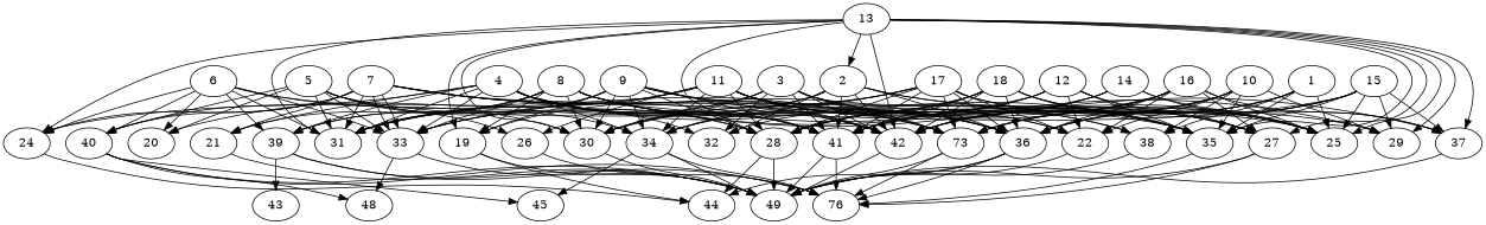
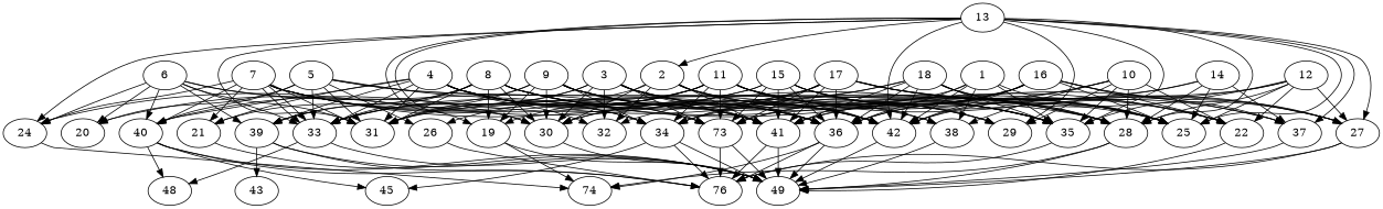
  digraph {
    node [alpha=0.14]
    1 [alpha=0.13 expect_size=28870935477140816]
    n2 [alpha=0.03 expect_size=2353840990417957421056 label=73]
    25 [alpha=0.12 expect_size=19847223051380528]
    35 [alpha=0.19 expect_size=222529489842514952192]
    36 [alpha=0.04 expect_size=221100883957987776]
    38 [alpha=0.10 expect_size=1394612837323136]
    42 [alpha=0.01 expect_size=311528546986298048]
    49 [expect_size=30929260524556648]
    n9 [alpha=0.12 expect_size=1358797924258427 label=76]
-   44 [alpha=0.04 expect_size=1182229423521267712000]
+   44 [alpha=0.04 expect_size=1182229423521267712000 label=74]
    2 [alpha=0.11 expect_size=13283152573812614]
    30 [alpha=0.06 expect_size=153147483648536608]
    32 [alpha=0.06 expect_size=7734931769255687]
    33 [alpha=0.02 expect_size=8522777908377896]
    41 [alpha=0.13 expect_size=3716798724583632]
    48 [alpha=0.06 expect_size=28260002385146032]
    3 [alpha=0.11 expect_size=99301827462018256]
    31 [expect_size=207225390837522235392]
    4 [alpha=0.11 expect_size=2347805872086029697024]
    21 [alpha=0.02 expect_size=1513951396655607578624]
    28 [alpha=0.08 expect_size=12031632599771998]
    34 [expect_size=248938894341439488000]
    39 [expect_size=215447744243964480]
    40 [alpha=0.17 expect_size=271296193168457]
    45 [alpha=0.05 expect_size=24386215727002025984]
    43 [alpha=0.07 expect_size=31212665843177492]
    5 [alpha=0.11 expect_size=1272216063116355]
    20 [alpha=0.03 expect_size=62448635233099904]
    26 [alpha=0.01 expect_size=4631744537135092]
    6 [alpha=0.06 expect_size=102264721679376400]
    24 [alpha=0.04 expect_size=6706678174556388]
    7 [alpha=0.13 expect_size=4863198468338577]
    8 [alpha=0.12 expect_size=478057211833557888]
    19 [alpha=0.12 expect_size=1783022508776711424]
    22 [alpha=0.15 expect_size=2349529137688887689216]
    29 [alpha=0.17 expect_size=1626242940025184452608]
    37 [alpha=0.15 expect_size=247975260983394304000]
    9 [alpha=0.07 expect_size=1350412331905523200]
    10 [alpha=0.04 expect_size=32580732096674796]
    11 [alpha=0.11 expect_size=446058718454257549312]
    27 [alpha=0.05 expect_size=5609931553053043]
    12 [alpha=0.03 expect_size=10203419160402736]
    13 [alpha=0.08 expect_size=151086711311991456]
    14 [expect_size=55349101148743139328]
    15 [alpha=0.05 expect_size=30542677512033608]
    16 [alpha=0.17 expect_size=40663970751882416]
    17 [alpha=0.20 expect_size=1811939328000000000000]
    18 [alpha=0.05 expect_size=922388804191907741696]
    1 -> n2
    1 -> 25
    1 -> 35
    1 -> 36
    1 -> 38
    1 -> 42
    n2 -> 49
    n2 -> n9
    35 -> n9
    36 -> 49
    36 -> n9
    36 -> 44
    38 -> 49
    42 -> 49
    2 -> 25
    2 -> 35
    2 -> 36
    2 -> 42
    2 -> 30
    2 -> 32
    2 -> 33
    2 -> 41
    30 -> 49
    33 -> 49
    33 -> 48
    41 -> 49
    41 -> n9
    3 -> n2
    3 -> 25
    3 -> 35
    3 -> 36
    3 -> 42
    3 -> 30
    3 -> 32
    3 -> 33
    3 -> 41
    3 -> 31
    4 -> 36
    4 -> 38
    4 -> 42
    4 -> 32
    4 -> 33
    4 -> 41
    4 -> 31
    4 -> 21
    4 -> 28
    4 -> 34
    4 -> 39
    4 -> 40
    21 -> 49
    28 -> 49
    28 -> 44
    34 -> 49
    34 -> n9
    34 -> 45
    39 -> 49
    39 -> n9
    39 -> 43
    40 -> 49
    40 -> n9
    40 -> 48
    40 -> 45
    5 -> 25
    5 -> 33
    5 -> 31
    5 -> 28
    5 -> 34
    5 -> 40
    5 -> 20
    5 -> 26
    26 -> n9
    6 -> n2
    6 -> 30
    6 -> 33
    6 -> 31
    6 -> 39
    6 -> 40
    6 -> 20
    6 -> 24
    24 -> 44
    7 -> n2
    7 -> 35
    7 -> 36
    7 -> 42
    7 -> 33
    7 -> 33
    7 -> 41
    7 -> 31
    7 -> 21
    7 -> 40
    7 -> 24
    8 -> 36
    8 -> 30
    8 -> 33
    8 -> 41
    8 -> 31
    8 -> 21
    8 -> 39
    8 -> 19
    8 -> 22
    8 -> 29
    8 -> 37
    19 -> 49
    19 -> 44
    22 -> 49
    37 -> 49
    9 -> 35
    9 -> 42
    9 -> 30
    9 -> 41
    9 -> 31
    9 -> 28
    9 -> 34
    9 -> 39
    9 -> 19
    9 -> 29
    10 -> 35
    10 -> 36
    10 -> 38
    10 -> 42
    10 -> 28
    10 -> 22
    10 -> 29
    11 -> n2
    11 -> 35
    11 -> 38
    11 -> 42
    11 -> 31
    11 -> 28
    11 -> 34
    11 -> 20
    11 -> 26
    11 -> 19
    11 -> 22
    11 -> 27
    27 -> 49
    27 -> n9
    12 -> 25
    12 -> 35
    12 -> 41
    12 -> 31
    12 -> 28
    12 -> 22
    12 -> 27
    13 -> 25
    13 -> 35
    13 -> 42
    13 -> 2
    13 -> 30
    13 -> 31
    13 -> 28
    13 -> 24
    13 -> 19
    13 -> 29
    13 -> 37
    13 -> 27
    14 -> 25
    14 -> 42
    14 -> 28
    14 -> 34
    14 -> 37
    15 -> n2
    15 -> 25
    15 -> 35
    15 -> 36
    15 -> 41
+   15 -> 40
    15 -> 24
    15 -> 29
    15 -> 37
    16 -> n2
    16 -> 25
    16 -> 36
    16 -> 42
    16 -> 30
    16 -> 41
    16 -> 22
    16 -> 37
    16 -> 27
    17 -> n2
    17 -> 25
    17 -> 36
    17 -> 30
    17 -> 33
    17 -> 41
    17 -> 28
    17 -> 34
    17 -> 22
    17 -> 27
    18 -> 25
    18 -> 35
    18 -> 36
    18 -> 42
    18 -> 32
    18 -> 41
    18 -> 28
    18 -> 34
    18 -> 27
  }
